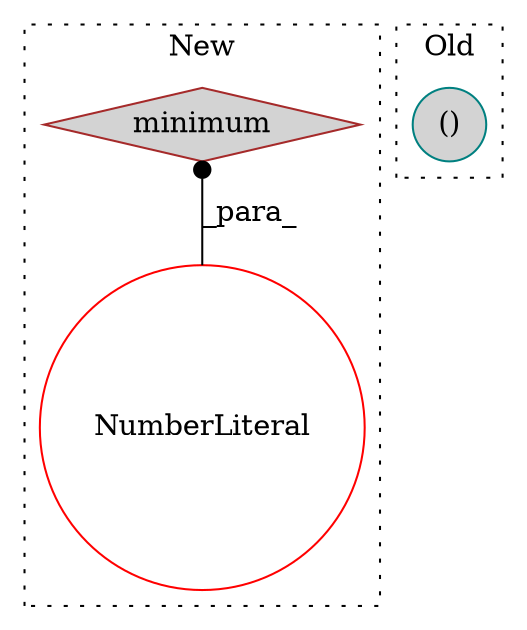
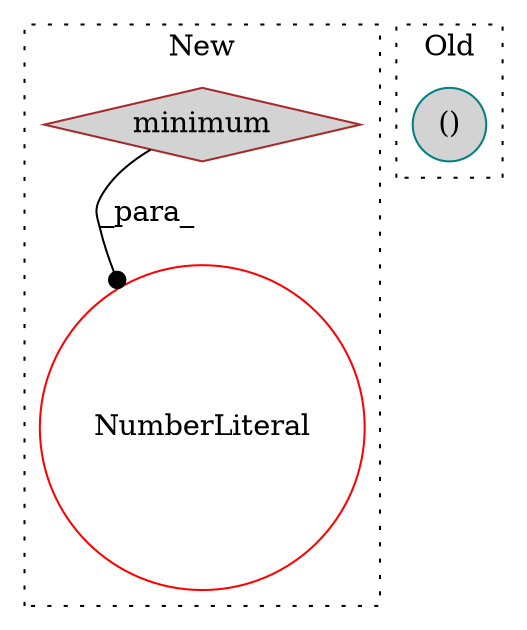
  digraph {
    node [shape=circle style=filled fillcolor=lightgrey]
    n1 [a=32 l="8,1" label=minimum s="1319,1372" shape=diamond color=brown]
    n2 [a=34 l=3 label=NumberLiteral s=1327 fillcolor=white color=red]
    n3 [a=106 l=33 label="()" s=481 color=teal]
    subgraph cluster_1 {
      label=New
      style=dotted
      n1
      n2
    }
    subgraph cluster_2 {
      label=Old
      style=dotted
      n3
    }
-   n2 -> n1 [label=_para_ style=solid arrowhead=dot]
+   n1 -> n2 [label=_para_ style=solid arrowhead=dot]
  }
